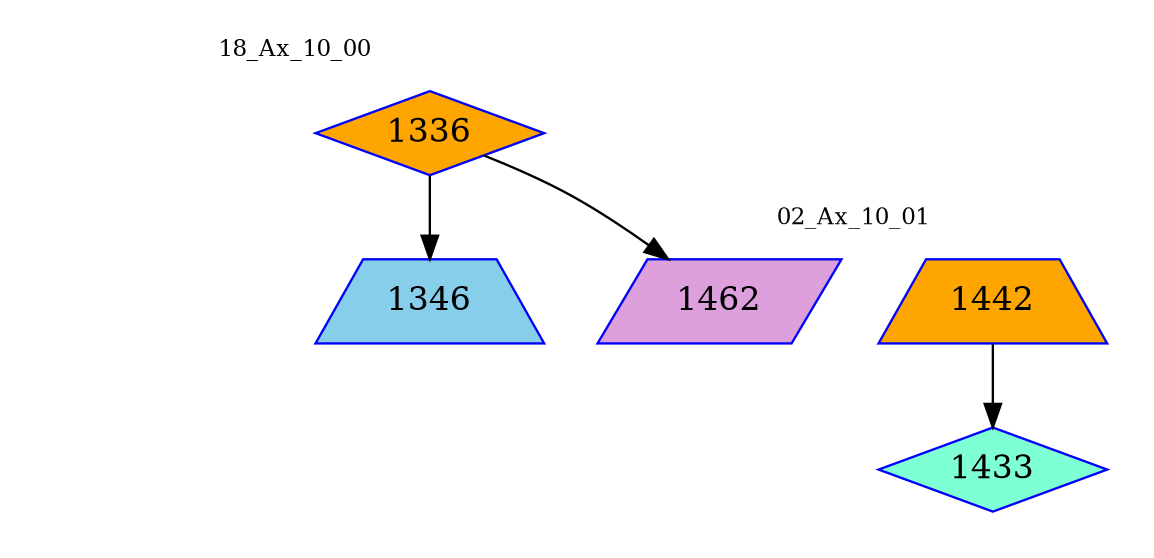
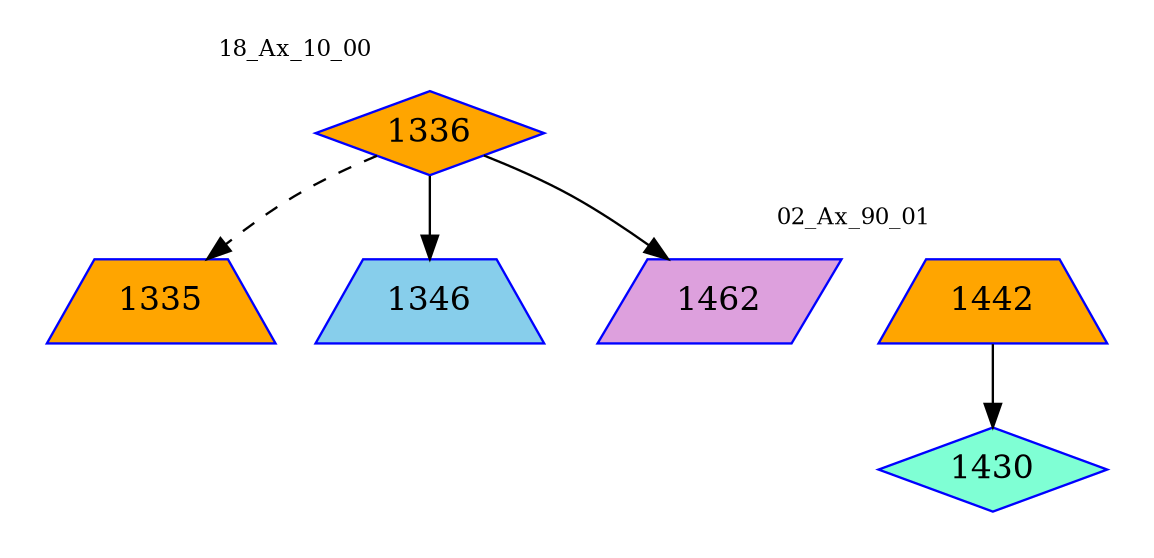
  digraph {
    node [color=blue fillcolor=orange shape=trapezium style=filled]
    edge [color=black style=solid]
    n1 [label=1442]
-   n2 [fillcolor=aquamarine label=1433 shape=diamond]
+   n2 [fillcolor=aquamarine label=1430 shape=diamond]
    n3 [fillcolor=plum label=1462 shape=parallelogram]
    n4 [label=1336 shape=diamond]
+   n5 [label=1335]
    n6 [fillcolor=skyblue label=1346]
    subgraph cluster_1 {
      color=white
      fontsize=10
-     label="02_Ax_10_01"
+     label="02_Ax_90_01"
      n1
      n2
      n3
    }
    subgraph cluster_2 {
      color=white
      fontsize=10
      label="18_Ax_10_00"
      n4
+     n5
      n6
    }
    n1 -> n2
    n4 -> n3
+   n4 -> n5 [style=dashed]
    n4 -> n6
  }
